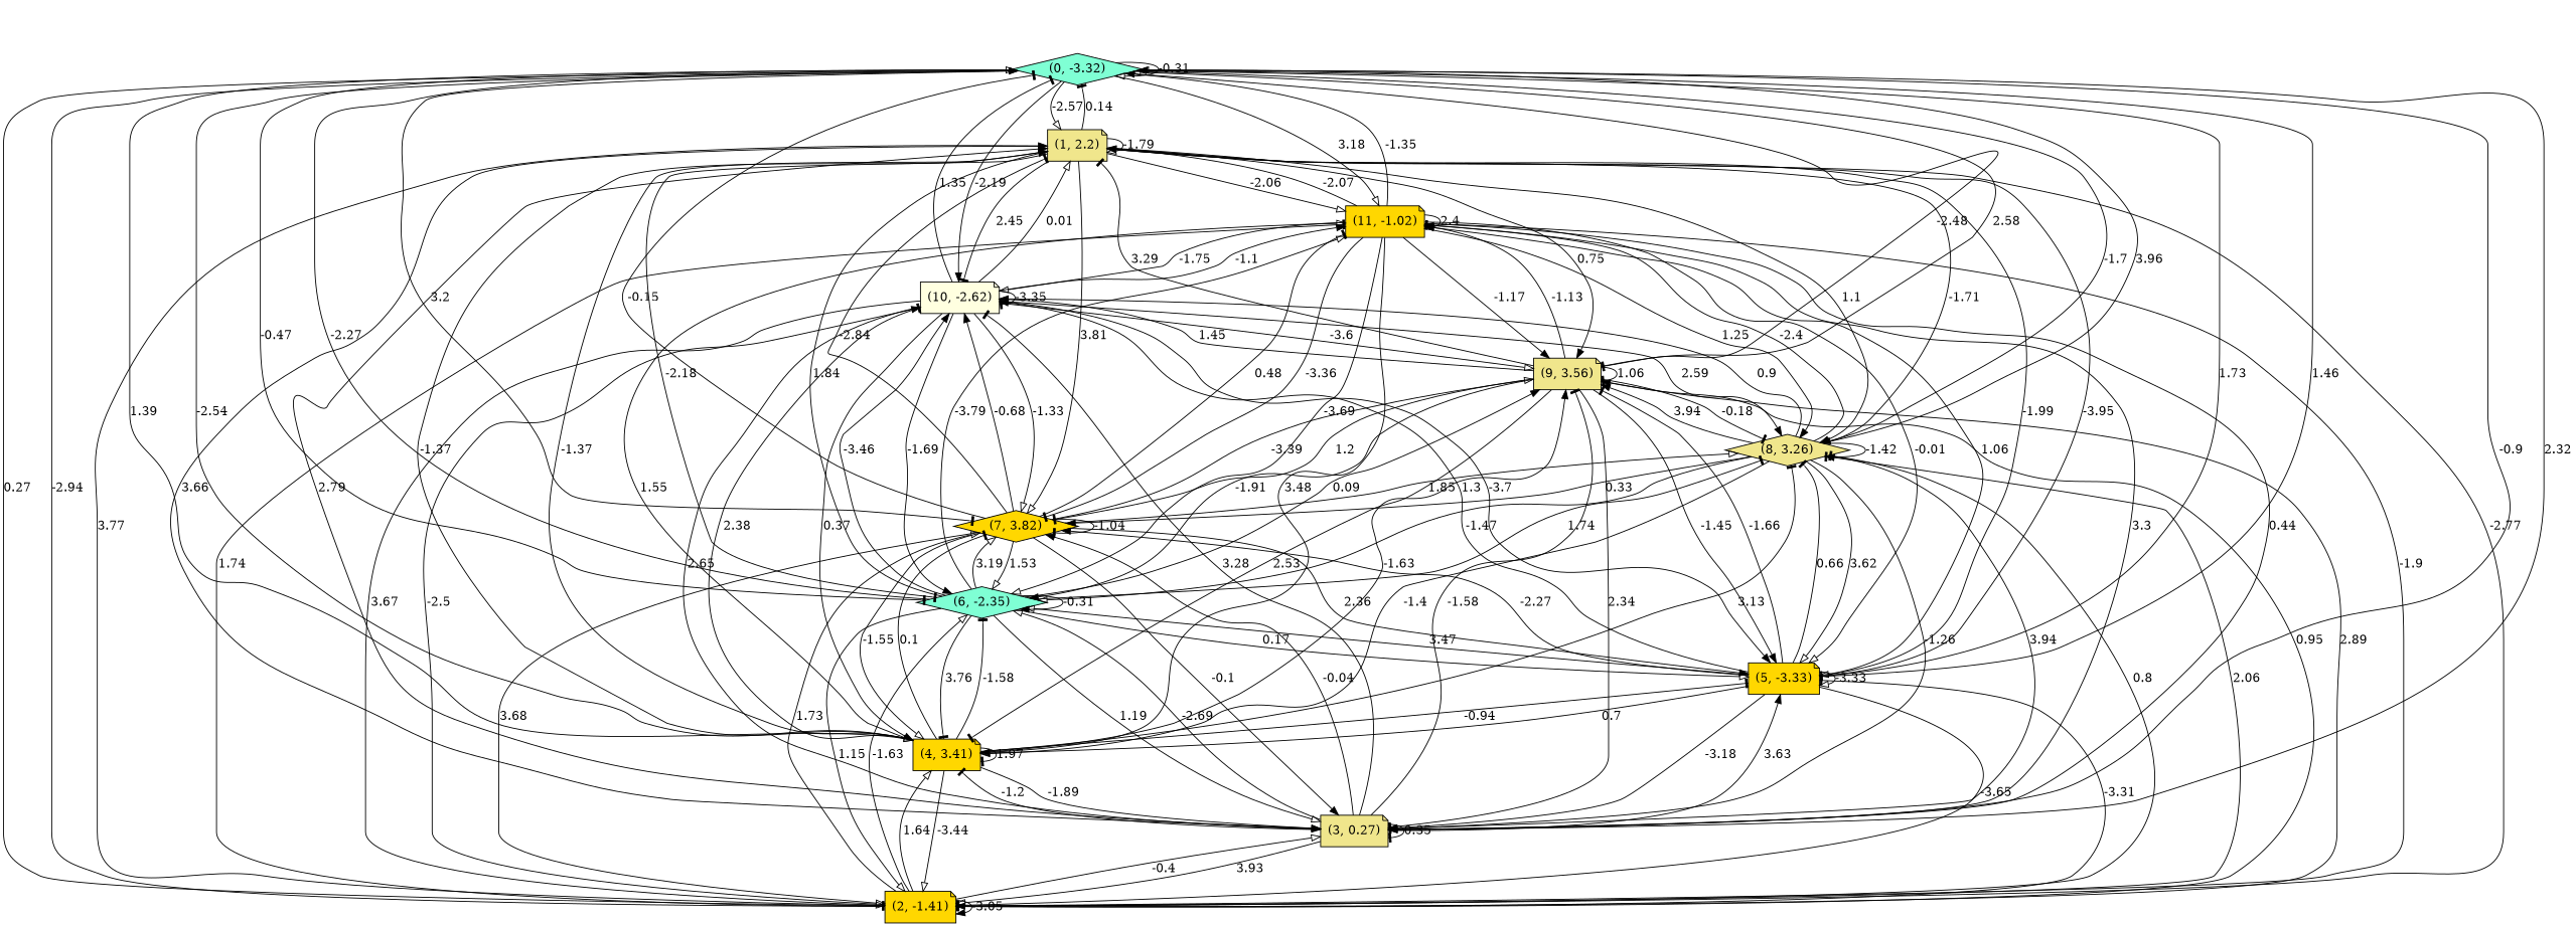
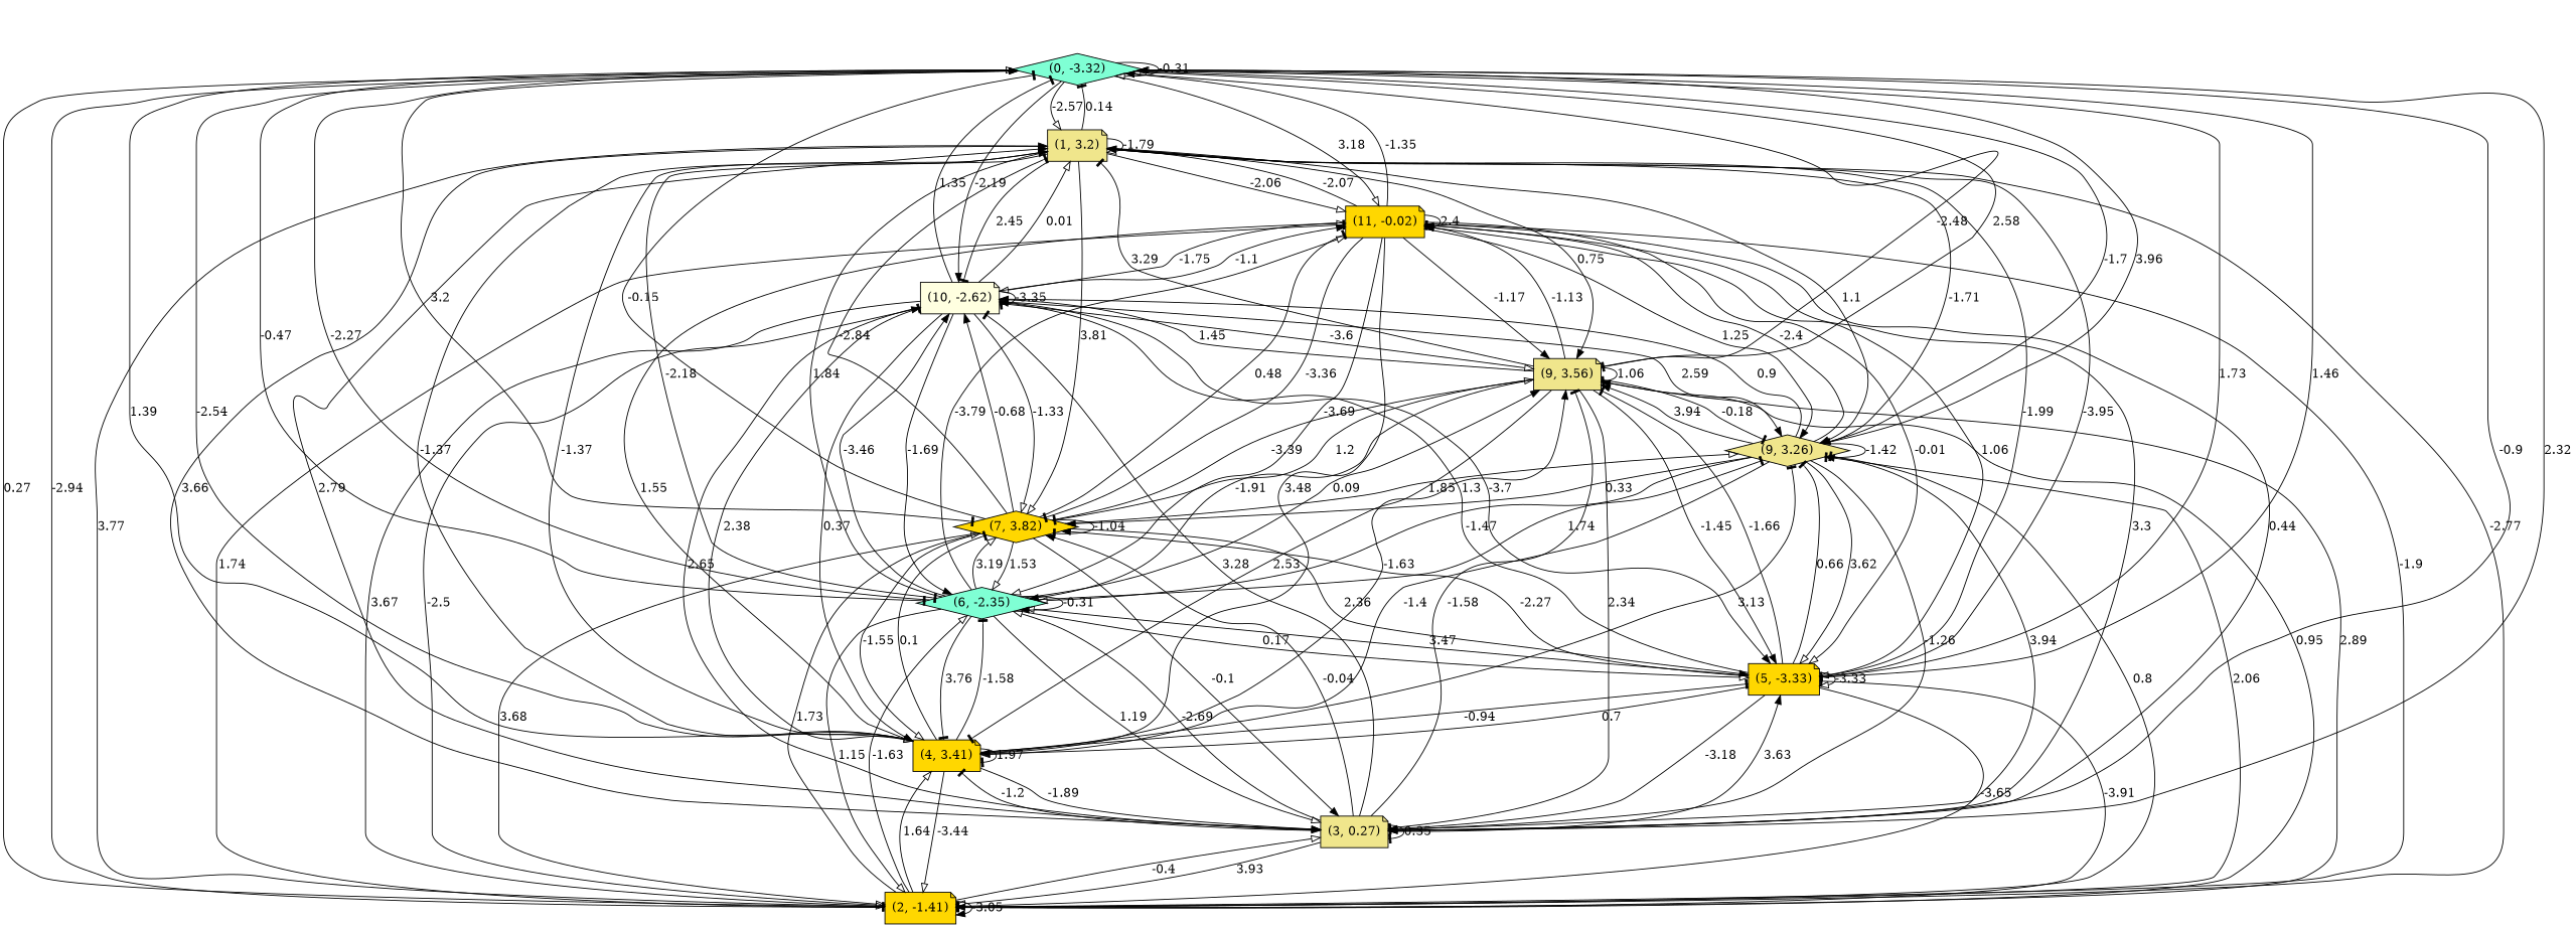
  digraph {
    node [fillcolor=gold shape=note style=filled]
    edge [arrowhead=onormal]
    n1 [fillcolor=aquamarine label="(0, -3.32)" shape=diamond]
-   n2 [fillcolor=khaki label="(1, 2.2)"]
+   n2 [fillcolor=khaki label="(1, 3.2)"]
    n3 [label="(2, -1.41)"]
    n4 [fillcolor=khaki label="(3, 0.27)"]
    n5 [label="(4, 3.41)"]
    n6 [label="(5, -3.33)"]
    n7 [fillcolor=aquamarine label="(6, -2.35)" shape=diamond]
    n8 [label="(7, 3.82)" shape=diamond]
-   n9 [fillcolor=khaki label="(8, 3.26)" shape=diamond]
+   n9 [fillcolor=khaki label="(9, 3.26)" shape=diamond]
    n10 [fillcolor=khaki label="(9, 3.56)"]
    n11 [fillcolor=lightyellow label="(10, -2.62)"]
-   n12 [label="(11, -1.02)"]
+   n12 [label="(11, -0.02)"]
    n1 -> n1 [label=-0.31]
    n1 -> n2 [label=-2.57]
    n1 -> n3 [arrowhead=tee label=0.27]
    n1 -> n4 [arrowhead=normal label=-0.9]
    n1 -> n5 [label=1.39]
    n1 -> n6 [arrowhead=tee label=1.73]
    n1 -> n7 [arrowhead=tee label=-0.47]
    n1 -> n8 [arrowhead=tee label=3.2]
    n1 -> n9 [arrowhead=normal label=-1.7]
    n1 -> n10 [arrowhead=tee label=-2.48]
    n1 -> n11 [arrowhead=normal label=-2.19]
    n1 -> n12 [label=3.18]
    n2 -> n1 [arrowhead=tee label=0.14]
    n2 -> n2 [label=-1.79]
    n2 -> n3 [arrowhead=normal label=-2.77]
    n2 -> n4 [arrowhead=normal label=3.66]
    n2 -> n5 [label=-1.37]
    n2 -> n6 [label=-1.99]
    n2 -> n7 [arrowhead=tee label=-2.18]
    n2 -> n8 [label=3.81]
    n2 -> n9 [arrowhead=normal label=1.1]
    n2 -> n10 [arrowhead=normal label=0.75]
    n2 -> n11 [arrowhead=tee label=2.45]
    n2 -> n12 [label=-2.06]
    n3 -> n1 [arrowhead=normal label=-2.94]
    n3 -> n2 [arrowhead=normal label=3.77]
    n3 -> n3 [arrowhead=normal label=-3.05]
    n3 -> n4 [label=-0.4]
    n3 -> n5 [label=1.64]
-   n3 -> n6 [arrowhead=tee label=-3.31]
+   n3 -> n6 [arrowhead=tee label=-3.91]
    n3 -> n7 [label=-1.63]
    n3 -> n8 [label=1.73]
    n3 -> n9 [arrowhead=normal label=2.06]
    n3 -> n10 [arrowhead=normal label=2.89]
    n3 -> n11 [arrowhead=normal label=-2.5]
    n3 -> n12 [arrowhead=tee label=1.74]
    n4 -> n1 [arrowhead=normal label=2.32]
    n4 -> n2 [arrowhead=normal label=2.79]
    n4 -> n3 [label=3.93]
    n4 -> n4 [arrowhead=tee label=0.35]
    n4 -> n5 [arrowhead=tee label=-1.2]
    n4 -> n6 [arrowhead=normal label=3.63]
    n4 -> n7 [label=-2.69]
    n4 -> n8 [arrowhead=normal label=-0.04]
    n4 -> n9 [arrowhead=tee label=3.94]
    n4 -> n10 [arrowhead=tee label=-1.58]
    n4 -> n11 [arrowhead=tee label=3.28]
    n4 -> n12 [arrowhead=tee label=3.3]
    n5 -> n1 [label=-2.54]
    n5 -> n2 [arrowhead=normal label=-1.37]
    n5 -> n3 [label=-3.44]
    n5 -> n4 [label=-1.89]
    n5 -> n5 [arrowhead=tee label=1.97]
    n5 -> n6 [arrowhead=tee label=-0.94]
    n5 -> n7 [arrowhead=tee label=-1.58]
    n5 -> n8 [arrowhead=tee label=0.1]
    n5 -> n9 [arrowhead=tee label=3.13]
    n5 -> n10 [arrowhead=normal label=-1.63]
    n5 -> n11 [arrowhead=tee label=2.38]
    n5 -> n12 [label=1.55]
    n6 -> n1 [label=1.46]
    n6 -> n2 [label=-3.95]
    n6 -> n3 [arrowhead=tee label=-3.65]
    n6 -> n4 [arrowhead=normal label=-3.18]
    n6 -> n5 [label=0.7]
    n6 -> n6 [label=-3.33]
    n6 -> n7 [label=3.47]
    n6 -> n8 [arrowhead=normal label=-2.27]
    n6 -> n9 [arrowhead=tee label=0.66]
    n6 -> n10 [arrowhead=tee label=-1.66]
    n6 -> n11 [arrowhead=normal label=1.3]
    n6 -> n12 [arrowhead=normal label=1.06]
    n7 -> n1 [label=-2.27]
    n7 -> n2 [label=1.84]
    n7 -> n3 [label=1.15]
    n7 -> n4 [label=1.19]
    n7 -> n5 [arrowhead=tee label=3.76]
    n7 -> n6 [label=0.17]
    n7 -> n7 [arrowhead=normal label=-0.31]
    n7 -> n8 [label=3.19]
    n7 -> n9 [arrowhead=tee label=1.74]
    n7 -> n10 [arrowhead=normal label=0.09]
    n7 -> n11 [arrowhead=normal label=-3.46]
    n7 -> n12 [label=-3.79]
    n8 -> n1 [arrowhead=tee label=-0.15]
    n8 -> n2 [arrowhead=tee label=-2.84]
    n8 -> n3 [label=3.68]
    n8 -> n4 [arrowhead=normal label=-0.1]
    n8 -> n5 [label=-1.55]
    n8 -> n6 [arrowhead=normal label=2.36]
    n8 -> n7 [label=1.53]
    n8 -> n8 [arrowhead=tee label=-1.04]
    n8 -> n9 [label=1.85]
    n8 -> n10 [label=-3.39]
    n8 -> n11 [arrowhead=normal label=-0.68]
    n8 -> n12 [arrowhead=tee label=0.48]
    n9 -> n1 [label=3.96]
    n9 -> n2 [arrowhead=normal label=-1.71]
    n9 -> n3 [arrowhead=tee label=0.8]
    n9 -> n4 [arrowhead=tee label=-1.26]
    n9 -> n5 [label=-1.4]
    n9 -> n6 [label=3.62]
    n9 -> n7 [label=-1.47]
    n9 -> n8 [arrowhead=normal label=0.33]
    n9 -> n9 [arrowhead=tee label=-1.42]
    n9 -> n10 [arrowhead=normal label=3.94]
    n9 -> n11 [arrowhead=normal label=0.9]
    n9 -> n12 [arrowhead=normal label=-2.4]
    n10 -> n1 [label=2.58]
    n10 -> n2 [arrowhead=tee label=3.29]
    n10 -> n3 [arrowhead=tee label=0.95]
    n10 -> n4 [arrowhead=tee label=2.34]
    n10 -> n5 [arrowhead=tee label=2.53]
    n10 -> n6 [arrowhead=normal label=-1.45]
    n10 -> n7 [arrowhead=normal label=-1.91]
    n10 -> n8 [arrowhead=tee label=1.2]
    n10 -> n9 [arrowhead=tee label=-0.18]
    n10 -> n10 [arrowhead=tee label=1.06]
    n10 -> n11 [label=1.45]
    n10 -> n12 [arrowhead=normal label=-1.13]
    n11 -> n1 [arrowhead=tee label=1.35]
    n11 -> n2 [label=0.01]
    n11 -> n3 [label=3.67]
    n11 -> n4 [label=2.65]
    n11 -> n5 [arrowhead=normal label=0.37]
    n11 -> n6 [arrowhead=normal label=-3.7]
    n11 -> n7 [arrowhead=normal label=-1.69]
    n11 -> n8 [label=-1.33]
    n11 -> n9 [arrowhead=normal label=2.59]
    n11 -> n10 [label=-3.6]
    n11 -> n11 [arrowhead=tee label=-3.35]
    n11 -> n12 [arrowhead=normal label=-1.1]
    n12 -> n1 [arrowhead=normal label=-1.35]
    n12 -> n2 [label=-2.07]
    n12 -> n3 [arrowhead=tee label=-1.9]
    n12 -> n4 [arrowhead=normal label=0.44]
    n12 -> n5 [arrowhead=normal label=3.48]
    n12 -> n6 [label=-0.01]
    n12 -> n7 [label=-3.69]
    n12 -> n8 [arrowhead=tee label=-3.36]
    n12 -> n9 [arrowhead=normal label=1.25]
    n12 -> n10 [arrowhead=normal label=-1.17]
    n12 -> n11 [label=-1.75]
    n12 -> n12 [label=2.4]
  }
